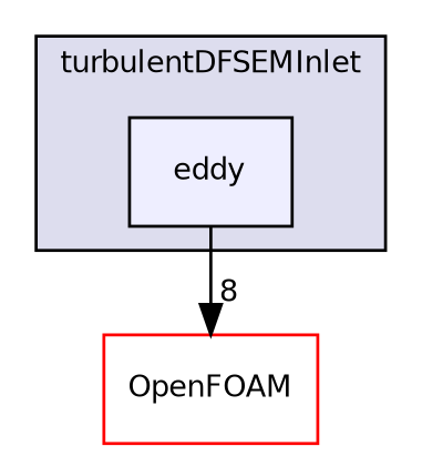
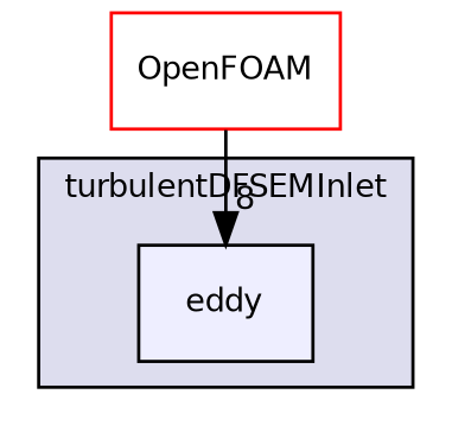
  digraph {
    compound=true
    node [fontname=Helvetica fontsize=10 shape=box]
    n1 [fillcolor="#eeeeff" label=eddy pencolor=black style=filled]
    n2 [color=red label=OpenFOAM]
    subgraph cluster_1 {
      bgcolor="#ddddee"
      fontname=Helvetica
      fontsize=10
      label=turbulentDFSEMInlet
      pencolor=black
      n1
    }
-   n1 -> n2 [headlabel=8 labeldistance=1.5 labelfontname=Helvetica labelfontsize=10]
+   n2 -> n1 [headlabel=8 labeldistance=1.5 labelfontname=Helvetica labelfontsize=10]
  }
